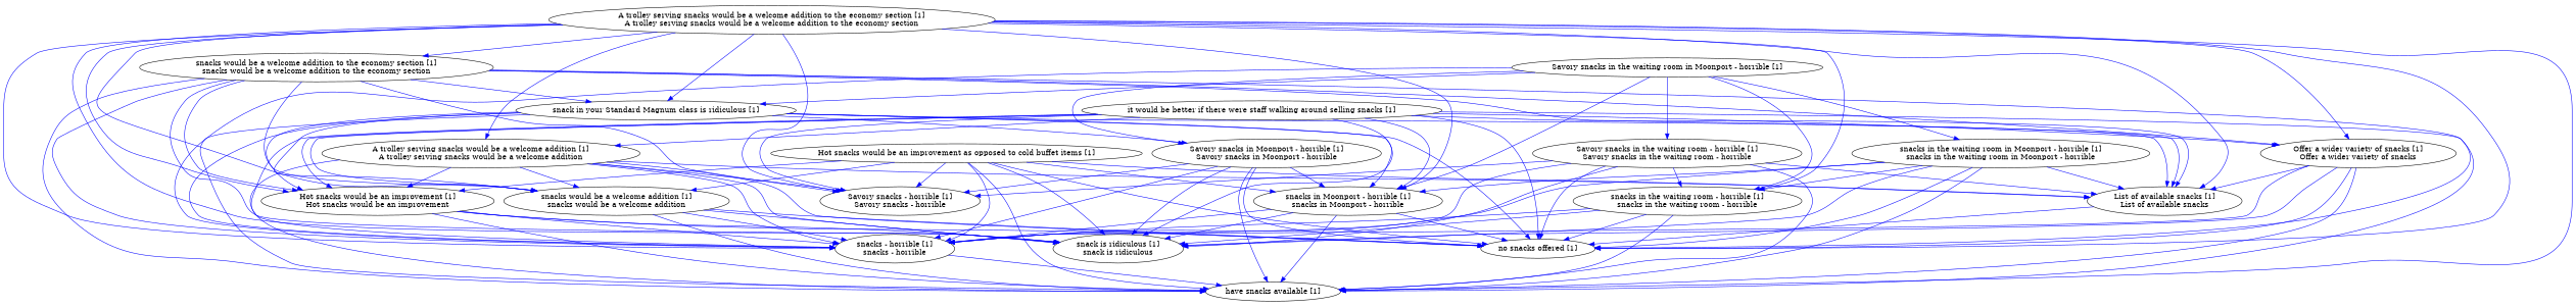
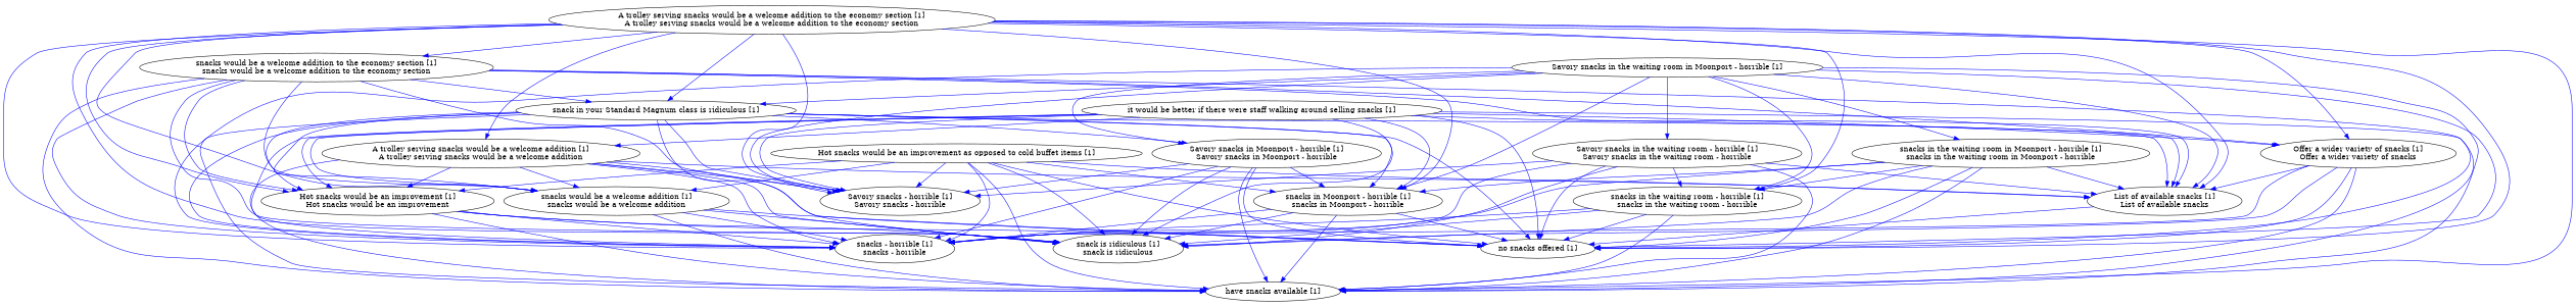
  digraph {
    edge [color=blue]
    "A trolley serving snacks would be a welcome addition to the economy section [1]\nA trolley serving snacks would be a welcome addition to the economy section"
    "A trolley serving snacks would be a welcome addition [1]\nA trolley serving snacks would be a welcome addition"
    "snacks would be a welcome addition [1]\nsnacks would be a welcome addition"
    "snacks would be a welcome addition to the economy section [1]\nsnacks would be a welcome addition to the economy section"
    "Hot snacks would be an improvement [1]\nHot snacks would be an improvement"
    "List of available snacks [1]\nList of available snacks"
    "Offer a wider variety of snacks [1]\nOffer a wider variety of snacks"
    "Savory snacks - horrible [1]\nSavory snacks - horrible"
    "snacks - horrible [1]\nsnacks - horrible"
    "snacks in Moonport - horrible [1]\nsnacks in Moonport - horrible"
    "snacks in the waiting room - horrible [1]\nsnacks in the waiting room - horrible"
    "have snacks available [1]"
    "no snacks offered [1]"
    "snack in your Standard Magnum class is ridiculous [1]"
    "snack is ridiculous [1]\nsnack is ridiculous"
    "Savory snacks in Moonport - horrible [1]\nSavory snacks in Moonport - horrible"
    "Hot snacks would be an improvement as opposed to cold buffet items [1]"
    "Savory snacks in the waiting room in Moonport - horrible [1]"
    "Savory snacks in the waiting room - horrible [1]\nSavory snacks in the waiting room - horrible"
    "snacks in the waiting room in Moonport - horrible [1]\nsnacks in the waiting room in Moonport - horrible"
    "it would be better if there were staff walking around selling snacks [1]"
    "A trolley serving snacks would be a welcome addition to the economy section [1]\nA trolley serving snacks would be a welcome addition to the economy section" -> "A trolley serving snacks would be a welcome addition [1]\nA trolley serving snacks would be a welcome addition"
    "A trolley serving snacks would be a welcome addition to the economy section [1]\nA trolley serving snacks would be a welcome addition to the economy section" -> "snacks would be a welcome addition [1]\nsnacks would be a welcome addition"
    "A trolley serving snacks would be a welcome addition to the economy section [1]\nA trolley serving snacks would be a welcome addition to the economy section" -> "snacks would be a welcome addition to the economy section [1]\nsnacks would be a welcome addition to the economy section"
    "A trolley serving snacks would be a welcome addition to the economy section [1]\nA trolley serving snacks would be a welcome addition to the economy section" -> "Hot snacks would be an improvement [1]\nHot snacks would be an improvement"
    "A trolley serving snacks would be a welcome addition to the economy section [1]\nA trolley serving snacks would be a welcome addition to the economy section" -> "List of available snacks [1]\nList of available snacks"
    "A trolley serving snacks would be a welcome addition to the economy section [1]\nA trolley serving snacks would be a welcome addition to the economy section" -> "Offer a wider variety of snacks [1]\nOffer a wider variety of snacks"
    "A trolley serving snacks would be a welcome addition to the economy section [1]\nA trolley serving snacks would be a welcome addition to the economy section" -> "Savory snacks - horrible [1]\nSavory snacks - horrible"
    "A trolley serving snacks would be a welcome addition to the economy section [1]\nA trolley serving snacks would be a welcome addition to the economy section" -> "snacks - horrible [1]\nsnacks - horrible"
    "A trolley serving snacks would be a welcome addition to the economy section [1]\nA trolley serving snacks would be a welcome addition to the economy section" -> "snacks in Moonport - horrible [1]\nsnacks in Moonport - horrible"
    "A trolley serving snacks would be a welcome addition to the economy section [1]\nA trolley serving snacks would be a welcome addition to the economy section" -> "snacks in the waiting room - horrible [1]\nsnacks in the waiting room - horrible"
    "A trolley serving snacks would be a welcome addition to the economy section [1]\nA trolley serving snacks would be a welcome addition to the economy section" -> "have snacks available [1]"
    "A trolley serving snacks would be a welcome addition to the economy section [1]\nA trolley serving snacks would be a welcome addition to the economy section" -> "no snacks offered [1]"
    "A trolley serving snacks would be a welcome addition to the economy section [1]\nA trolley serving snacks would be a welcome addition to the economy section" -> "snack in your Standard Magnum class is ridiculous [1]"
    "A trolley serving snacks would be a welcome addition to the economy section [1]\nA trolley serving snacks would be a welcome addition to the economy section" -> "snack is ridiculous [1]\nsnack is ridiculous"
    "A trolley serving snacks would be a welcome addition [1]\nA trolley serving snacks would be a welcome addition" -> "snacks would be a welcome addition [1]\nsnacks would be a welcome addition"
    "A trolley serving snacks would be a welcome addition [1]\nA trolley serving snacks would be a welcome addition" -> "Hot snacks would be an improvement [1]\nHot snacks would be an improvement"
    "A trolley serving snacks would be a welcome addition [1]\nA trolley serving snacks would be a welcome addition" -> "List of available snacks [1]\nList of available snacks"
    "A trolley serving snacks would be a welcome addition [1]\nA trolley serving snacks would be a welcome addition" -> "Savory snacks - horrible [1]\nSavory snacks - horrible"
    "A trolley serving snacks would be a welcome addition [1]\nA trolley serving snacks would be a welcome addition" -> "snacks - horrible [1]\nsnacks - horrible"
    "A trolley serving snacks would be a welcome addition [1]\nA trolley serving snacks would be a welcome addition" -> "have snacks available [1]"
    "A trolley serving snacks would be a welcome addition [1]\nA trolley serving snacks would be a welcome addition" -> "no snacks offered [1]"
    "A trolley serving snacks would be a welcome addition [1]\nA trolley serving snacks would be a welcome addition" -> "snack is ridiculous [1]\nsnack is ridiculous"
    "snacks would be a welcome addition [1]\nsnacks would be a welcome addition" -> "snacks - horrible [1]\nsnacks - horrible"
    "snacks would be a welcome addition [1]\nsnacks would be a welcome addition" -> "have snacks available [1]"
    "snacks would be a welcome addition [1]\nsnacks would be a welcome addition" -> "no snacks offered [1]"
    "snacks would be a welcome addition [1]\nsnacks would be a welcome addition" -> "snack is ridiculous [1]\nsnack is ridiculous"
    "snacks would be a welcome addition to the economy section [1]\nsnacks would be a welcome addition to the economy section" -> "snacks would be a welcome addition [1]\nsnacks would be a welcome addition"
    "snacks would be a welcome addition to the economy section [1]\nsnacks would be a welcome addition to the economy section" -> "Hot snacks would be an improvement [1]\nHot snacks would be an improvement"
    "snacks would be a welcome addition to the economy section [1]\nsnacks would be a welcome addition to the economy section" -> "List of available snacks [1]\nList of available snacks"
    "snacks would be a welcome addition to the economy section [1]\nsnacks would be a welcome addition to the economy section" -> "Offer a wider variety of snacks [1]\nOffer a wider variety of snacks"
    "snacks would be a welcome addition to the economy section [1]\nsnacks would be a welcome addition to the economy section" -> "Savory snacks - horrible [1]\nSavory snacks - horrible"
    "snacks would be a welcome addition to the economy section [1]\nsnacks would be a welcome addition to the economy section" -> "snacks - horrible [1]\nsnacks - horrible"
    "snacks would be a welcome addition to the economy section [1]\nsnacks would be a welcome addition to the economy section" -> "have snacks available [1]"
    "snacks would be a welcome addition to the economy section [1]\nsnacks would be a welcome addition to the economy section" -> "no snacks offered [1]"
    "snacks would be a welcome addition to the economy section [1]\nsnacks would be a welcome addition to the economy section" -> "snack in your Standard Magnum class is ridiculous [1]"
    "snacks would be a welcome addition to the economy section [1]\nsnacks would be a welcome addition to the economy section" -> "snack is ridiculous [1]\nsnack is ridiculous"
    "Hot snacks would be an improvement [1]\nHot snacks would be an improvement" -> "snacks - horrible [1]\nsnacks - horrible"
    "Hot snacks would be an improvement [1]\nHot snacks would be an improvement" -> "have snacks available [1]"
    "Hot snacks would be an improvement [1]\nHot snacks would be an improvement" -> "no snacks offered [1]"
    "Hot snacks would be an improvement [1]\nHot snacks would be an improvement" -> "snack is ridiculous [1]\nsnack is ridiculous"
    "List of available snacks [1]\nList of available snacks" -> "no snacks offered [1]"
    "Offer a wider variety of snacks [1]\nOffer a wider variety of snacks" -> "List of available snacks [1]\nList of available snacks"
    "Offer a wider variety of snacks [1]\nOffer a wider variety of snacks" -> "snacks - horrible [1]\nsnacks - horrible"
    "Offer a wider variety of snacks [1]\nOffer a wider variety of snacks" -> "have snacks available [1]"
    "Offer a wider variety of snacks [1]\nOffer a wider variety of snacks" -> "no snacks offered [1]"
    "Offer a wider variety of snacks [1]\nOffer a wider variety of snacks" -> "snack is ridiculous [1]\nsnack is ridiculous"
    "snacks in Moonport - horrible [1]\nsnacks in Moonport - horrible" -> "snacks - horrible [1]\nsnacks - horrible"
    "snacks in Moonport - horrible [1]\nsnacks in Moonport - horrible" -> "have snacks available [1]"
    "snacks in Moonport - horrible [1]\nsnacks in Moonport - horrible" -> "no snacks offered [1]"
    "snacks in Moonport - horrible [1]\nsnacks in Moonport - horrible" -> "snack is ridiculous [1]\nsnack is ridiculous"
    "snacks in the waiting room - horrible [1]\nsnacks in the waiting room - horrible" -> "snacks - horrible [1]\nsnacks - horrible"
    "snacks in the waiting room - horrible [1]\nsnacks in the waiting room - horrible" -> "have snacks available [1]"
    "snacks in the waiting room - horrible [1]\nsnacks in the waiting room - horrible" -> "no snacks offered [1]"
    "snacks in the waiting room - horrible [1]\nsnacks in the waiting room - horrible" -> "snack is ridiculous [1]\nsnack is ridiculous"
    "snack in your Standard Magnum class is ridiculous [1]" -> "snacks would be a welcome addition [1]\nsnacks would be a welcome addition"
    "snack in your Standard Magnum class is ridiculous [1]" -> "Hot snacks would be an improvement [1]\nHot snacks would be an improvement"
    "snack in your Standard Magnum class is ridiculous [1]" -> "List of available snacks [1]\nList of available snacks"
+   "snack in your Standard Magnum class is ridiculous [1]" -> "Savory snacks - horrible [1]\nSavory snacks - horrible"
    "snack in your Standard Magnum class is ridiculous [1]" -> "snacks - horrible [1]\nsnacks - horrible"
    "snack in your Standard Magnum class is ridiculous [1]" -> "snacks in Moonport - horrible [1]\nsnacks in Moonport - horrible"
    "snack in your Standard Magnum class is ridiculous [1]" -> "have snacks available [1]"
    "snack in your Standard Magnum class is ridiculous [1]" -> "no snacks offered [1]"
+   "snack in your Standard Magnum class is ridiculous [1]" -> "snack is ridiculous [1]\nsnack is ridiculous"
    "snack in your Standard Magnum class is ridiculous [1]" -> "Savory snacks in Moonport - horrible [1]\nSavory snacks in Moonport - horrible"
    "Savory snacks in Moonport - horrible [1]\nSavory snacks in Moonport - horrible" -> "Savory snacks - horrible [1]\nSavory snacks - horrible"
    "Savory snacks in Moonport - horrible [1]\nSavory snacks in Moonport - horrible" -> "snacks - horrible [1]\nsnacks - horrible"
    "Savory snacks in Moonport - horrible [1]\nSavory snacks in Moonport - horrible" -> "snacks in Moonport - horrible [1]\nsnacks in Moonport - horrible"
    "Savory snacks in Moonport - horrible [1]\nSavory snacks in Moonport - horrible" -> "have snacks available [1]"
    "Savory snacks in Moonport - horrible [1]\nSavory snacks in Moonport - horrible" -> "no snacks offered [1]"
    "Savory snacks in Moonport - horrible [1]\nSavory snacks in Moonport - horrible" -> "snack is ridiculous [1]\nsnack is ridiculous"
    "Hot snacks would be an improvement as opposed to cold buffet items [1]" -> "snacks would be a welcome addition [1]\nsnacks would be a welcome addition"
    "Hot snacks would be an improvement as opposed to cold buffet items [1]" -> "Hot snacks would be an improvement [1]\nHot snacks would be an improvement"
    "Hot snacks would be an improvement as opposed to cold buffet items [1]" -> "List of available snacks [1]\nList of available snacks"
    "Hot snacks would be an improvement as opposed to cold buffet items [1]" -> "Savory snacks - horrible [1]\nSavory snacks - horrible"
    "Hot snacks would be an improvement as opposed to cold buffet items [1]" -> "snacks - horrible [1]\nsnacks - horrible"
    "Hot snacks would be an improvement as opposed to cold buffet items [1]" -> "snacks in Moonport - horrible [1]\nsnacks in Moonport - horrible"
    "Hot snacks would be an improvement as opposed to cold buffet items [1]" -> "have snacks available [1]"
    "Hot snacks would be an improvement as opposed to cold buffet items [1]" -> "no snacks offered [1]"
    "Hot snacks would be an improvement as opposed to cold buffet items [1]" -> "snack is ridiculous [1]\nsnack is ridiculous"
+   "Savory snacks in the waiting room in Moonport - horrible [1]" -> "List of available snacks [1]\nList of available snacks"
+   "Savory snacks in the waiting room in Moonport - horrible [1]" -> "Savory snacks - horrible [1]\nSavory snacks - horrible"
    "Savory snacks in the waiting room in Moonport - horrible [1]" -> "snacks - horrible [1]\nsnacks - horrible"
    "Savory snacks in the waiting room in Moonport - horrible [1]" -> "snacks in Moonport - horrible [1]\nsnacks in Moonport - horrible"
    "Savory snacks in the waiting room in Moonport - horrible [1]" -> "snacks in the waiting room - horrible [1]\nsnacks in the waiting room - horrible"
-   "snacks - horrible [1]\nsnacks - horrible" -> "have snacks available [1]"
+   "Savory snacks in the waiting room in Moonport - horrible [1]" -> "have snacks available [1]"
+   "Savory snacks in the waiting room in Moonport - horrible [1]" -> "no snacks offered [1]"
    "Savory snacks in the waiting room in Moonport - horrible [1]" -> "snack in your Standard Magnum class is ridiculous [1]"
    "Savory snacks in the waiting room in Moonport - horrible [1]" -> "Savory snacks in Moonport - horrible [1]\nSavory snacks in Moonport - horrible"
    "Savory snacks in the waiting room in Moonport - horrible [1]" -> "Savory snacks in the waiting room - horrible [1]\nSavory snacks in the waiting room - horrible"
    "Savory snacks in the waiting room in Moonport - horrible [1]" -> "snacks in the waiting room in Moonport - horrible [1]\nsnacks in the waiting room in Moonport - horrible"
    "Savory snacks in the waiting room - horrible [1]\nSavory snacks in the waiting room - horrible" -> "List of available snacks [1]\nList of available snacks"
    "Savory snacks in the waiting room - horrible [1]\nSavory snacks in the waiting room - horrible" -> "Savory snacks - horrible [1]\nSavory snacks - horrible"
    "Savory snacks in the waiting room - horrible [1]\nSavory snacks in the waiting room - horrible" -> "snacks - horrible [1]\nsnacks - horrible"
    "Savory snacks in the waiting room - horrible [1]\nSavory snacks in the waiting room - horrible" -> "snacks in the waiting room - horrible [1]\nsnacks in the waiting room - horrible"
    "Savory snacks in the waiting room - horrible [1]\nSavory snacks in the waiting room - horrible" -> "have snacks available [1]"
    "Savory snacks in the waiting room - horrible [1]\nSavory snacks in the waiting room - horrible" -> "no snacks offered [1]"
    "Savory snacks in the waiting room - horrible [1]\nSavory snacks in the waiting room - horrible" -> "snack is ridiculous [1]\nsnack is ridiculous"
    "snacks in the waiting room in Moonport - horrible [1]\nsnacks in the waiting room in Moonport - horrible" -> "List of available snacks [1]\nList of available snacks"
    "snacks in the waiting room in Moonport - horrible [1]\nsnacks in the waiting room in Moonport - horrible" -> "snacks - horrible [1]\nsnacks - horrible"
    "snacks in the waiting room in Moonport - horrible [1]\nsnacks in the waiting room in Moonport - horrible" -> "snacks in Moonport - horrible [1]\nsnacks in Moonport - horrible"
    "snacks in the waiting room in Moonport - horrible [1]\nsnacks in the waiting room in Moonport - horrible" -> "snacks in the waiting room - horrible [1]\nsnacks in the waiting room - horrible"
    "snacks in the waiting room in Moonport - horrible [1]\nsnacks in the waiting room in Moonport - horrible" -> "have snacks available [1]"
    "snacks in the waiting room in Moonport - horrible [1]\nsnacks in the waiting room in Moonport - horrible" -> "no snacks offered [1]"
    "snacks in the waiting room in Moonport - horrible [1]\nsnacks in the waiting room in Moonport - horrible" -> "snack is ridiculous [1]\nsnack is ridiculous"
    "it would be better if there were staff walking around selling snacks [1]" -> "A trolley serving snacks would be a welcome addition [1]\nA trolley serving snacks would be a welcome addition"
    "it would be better if there were staff walking around selling snacks [1]" -> "snacks would be a welcome addition [1]\nsnacks would be a welcome addition"
    "it would be better if there were staff walking around selling snacks [1]" -> "Hot snacks would be an improvement [1]\nHot snacks would be an improvement"
    "it would be better if there were staff walking around selling snacks [1]" -> "List of available snacks [1]\nList of available snacks"
    "it would be better if there were staff walking around selling snacks [1]" -> "Offer a wider variety of snacks [1]\nOffer a wider variety of snacks"
    "it would be better if there were staff walking around selling snacks [1]" -> "Savory snacks - horrible [1]\nSavory snacks - horrible"
    "it would be better if there were staff walking around selling snacks [1]" -> "snacks - horrible [1]\nsnacks - horrible"
    "it would be better if there were staff walking around selling snacks [1]" -> "snacks in Moonport - horrible [1]\nsnacks in Moonport - horrible"
    "it would be better if there were staff walking around selling snacks [1]" -> "have snacks available [1]"
    "it would be better if there were staff walking around selling snacks [1]" -> "no snacks offered [1]"
    "it would be better if there were staff walking around selling snacks [1]" -> "snack is ridiculous [1]\nsnack is ridiculous"
  }
